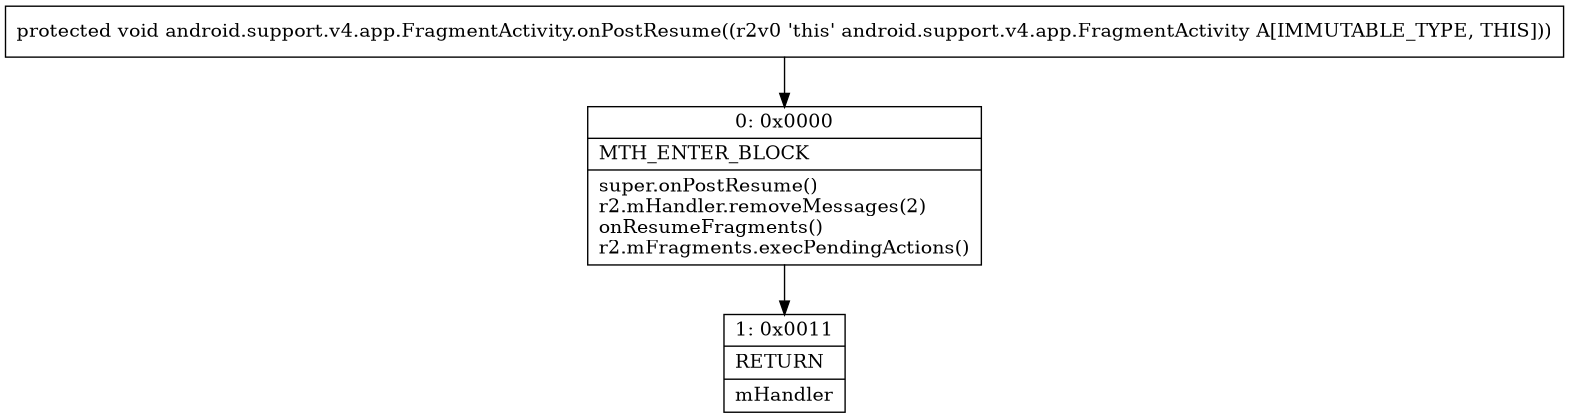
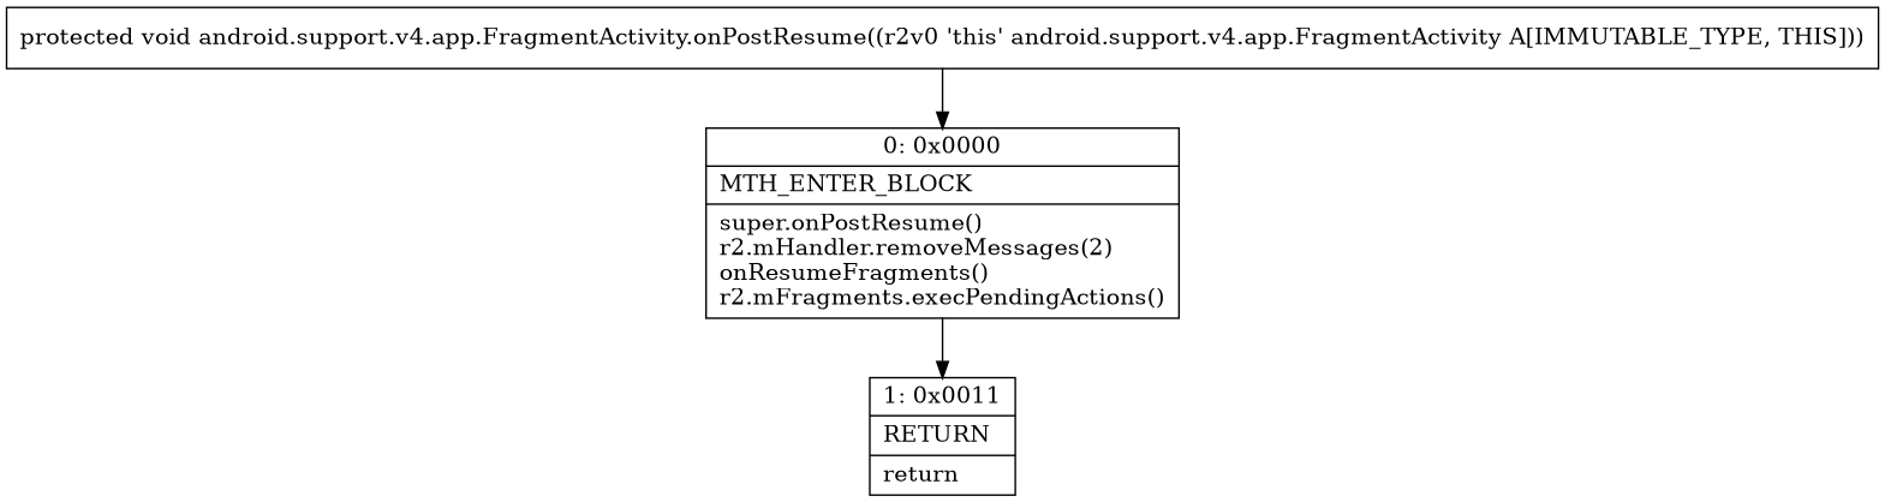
  digraph {
    node [shape=record]
    n1 [label="{0\:\ 0x0000|MTH_ENTER_BLOCK\l|super.onPostResume()\lr2.mHandler.removeMessages(2)\lonResumeFragments()\lr2.mFragments.execPendingActions()\l}"]
-   n2 [label="{1\:\ 0x0011|RETURN\l|mHandler\l}"]
+   n2 [label="{1\:\ 0x0011|RETURN\l|return\l}"]
    n3 [label="{protected void android.support.v4.app.FragmentActivity.onPostResume((r2v0 'this' android.support.v4.app.FragmentActivity A[IMMUTABLE_TYPE, THIS])) }"]
    n1 -> n2
    n3 -> n1
  }
